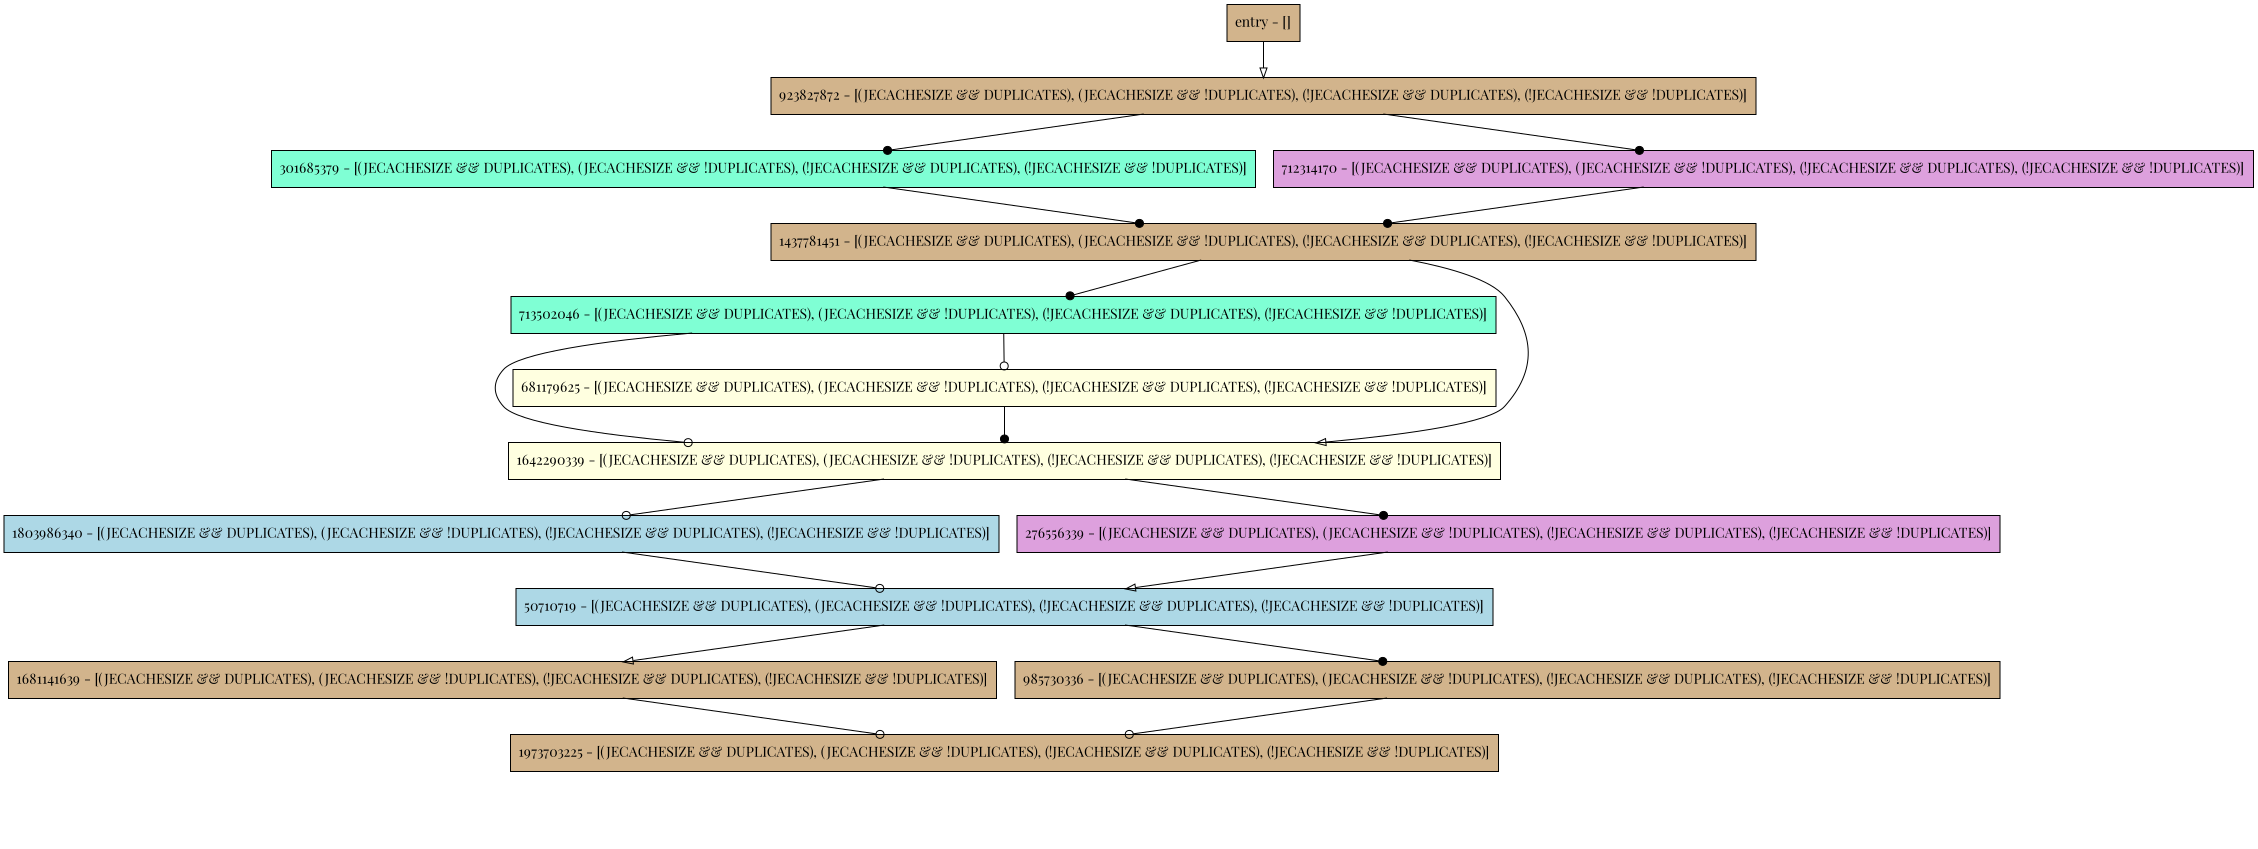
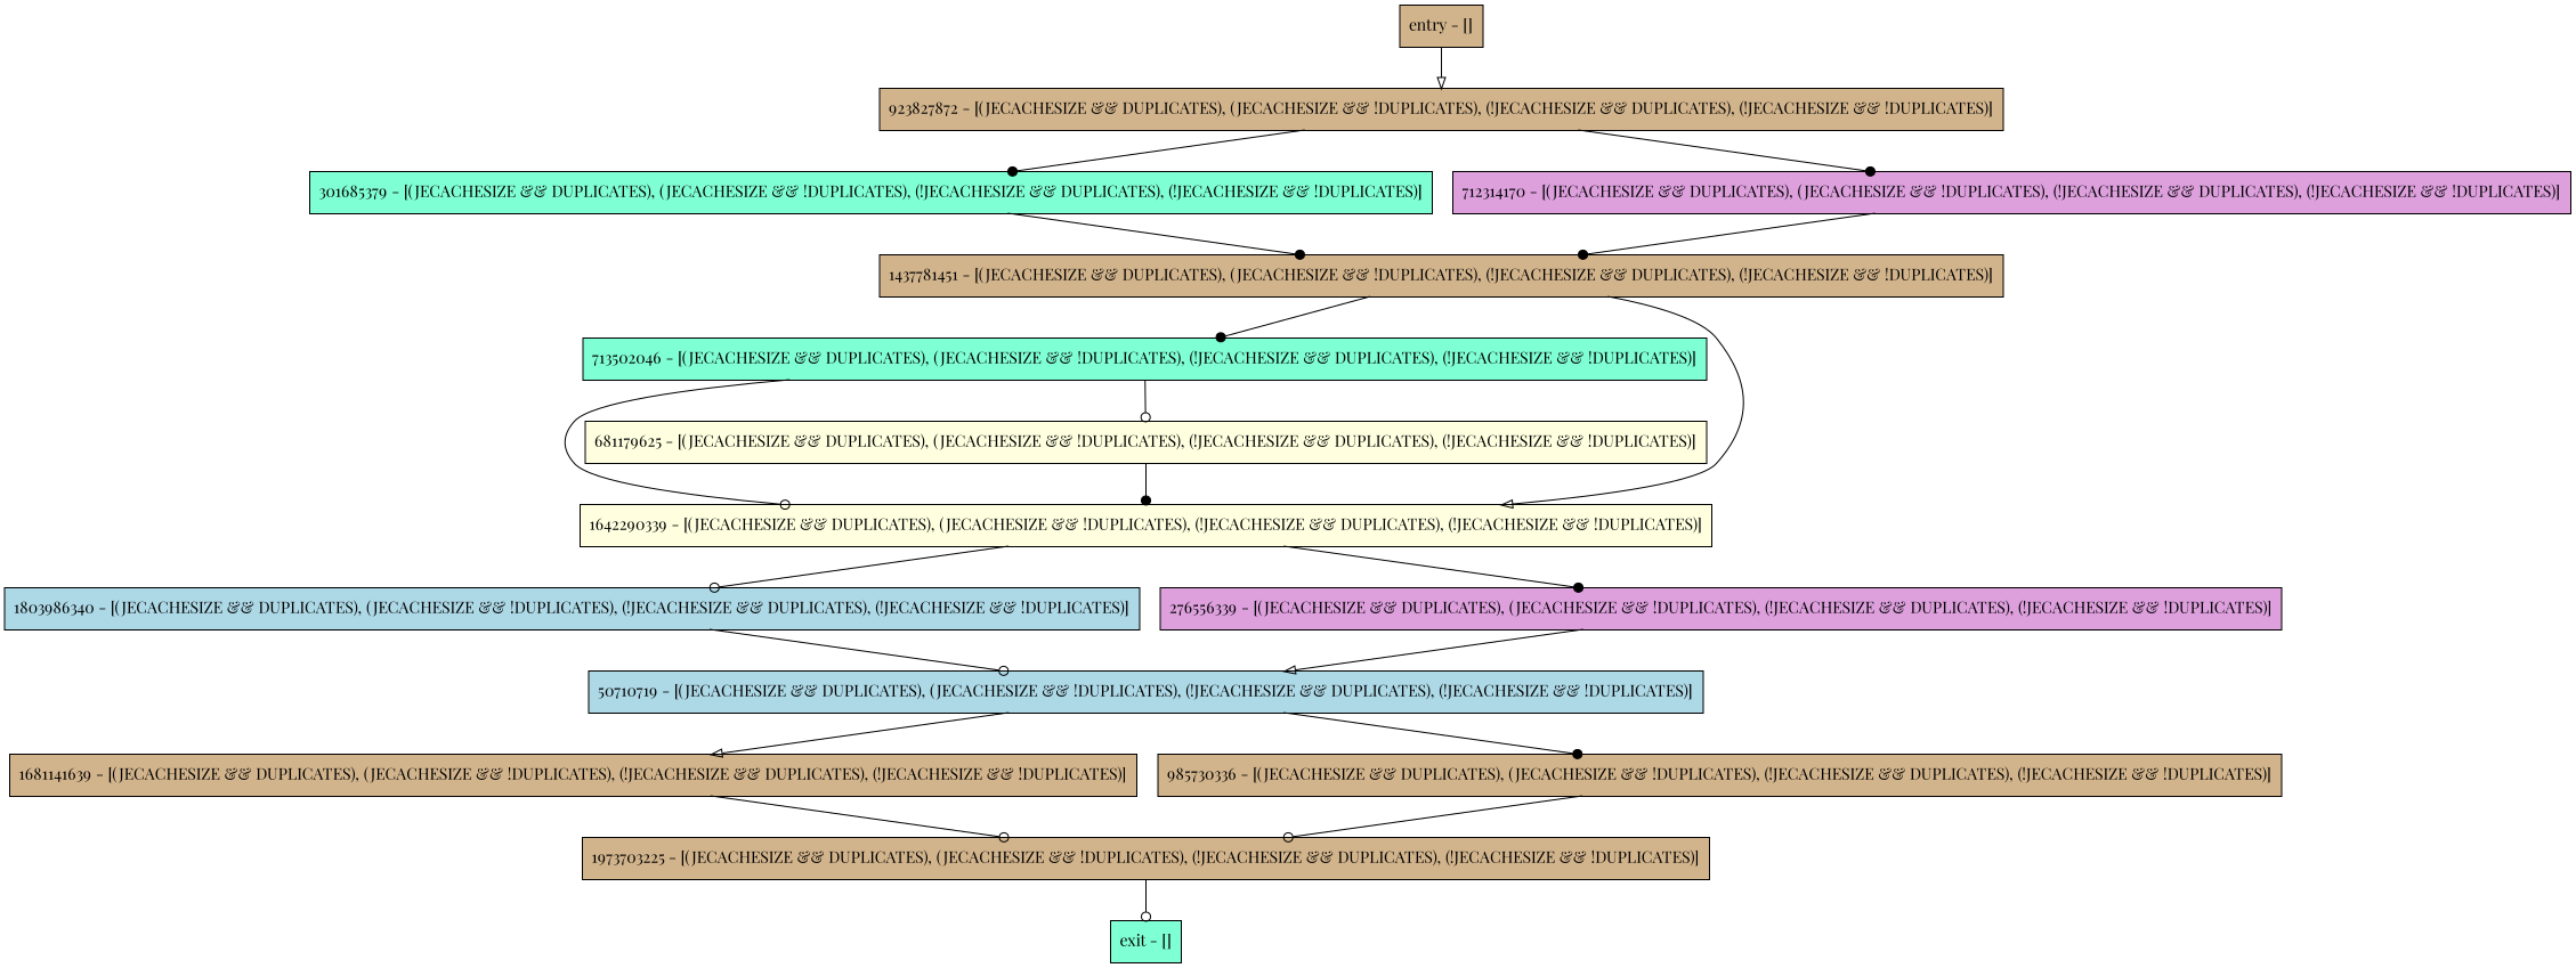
  digraph {
    fontname="Playfair Display"
    node [shape=record style=filled fillcolor=tan fontname="Playfair Display"]
    edge [arrowhead=dot fontname="Playfair Display"]
    n1 [label="713502046 - [(JECACHESIZE && DUPLICATES), (JECACHESIZE && !DUPLICATES), (!JECACHESIZE && DUPLICATES), (!JECACHESIZE && !DUPLICATES)]" fillcolor=aquamarine]
    n2 [label="1642290339 - [(JECACHESIZE && DUPLICATES), (JECACHESIZE && !DUPLICATES), (!JECACHESIZE && DUPLICATES), (!JECACHESIZE && !DUPLICATES)]" fillcolor=lightyellow]
    n3 [label="681179625 - [(JECACHESIZE && DUPLICATES), (JECACHESIZE && !DUPLICATES), (!JECACHESIZE && DUPLICATES), (!JECACHESIZE && !DUPLICATES)]" fillcolor=lightyellow]
    n4 [label="301685379 - [(JECACHESIZE && DUPLICATES), (JECACHESIZE && !DUPLICATES), (!JECACHESIZE && DUPLICATES), (!JECACHESIZE && !DUPLICATES)]" fillcolor=aquamarine]
    n5 [label="1437781451 - [(JECACHESIZE && DUPLICATES), (JECACHESIZE && !DUPLICATES), (!JECACHESIZE && DUPLICATES), (!JECACHESIZE && !DUPLICATES)]"]
    n6 [label="50710719 - [(JECACHESIZE && DUPLICATES), (JECACHESIZE && !DUPLICATES), (!JECACHESIZE && DUPLICATES), (!JECACHESIZE && !DUPLICATES)]" fillcolor=lightblue]
    n7 [label="1681141639 - [(JECACHESIZE && DUPLICATES), (JECACHESIZE && !DUPLICATES), (!JECACHESIZE && DUPLICATES), (!JECACHESIZE && !DUPLICATES)]"]
    n8 [label="985730336 - [(JECACHESIZE && DUPLICATES), (JECACHESIZE && !DUPLICATES), (!JECACHESIZE && DUPLICATES), (!JECACHESIZE && !DUPLICATES)]"]
    n9 [label="1803986340 - [(JECACHESIZE && DUPLICATES), (JECACHESIZE && !DUPLICATES), (!JECACHESIZE && DUPLICATES), (!JECACHESIZE && !DUPLICATES)]" fillcolor=lightblue]
    n10 [label="276556339 - [(JECACHESIZE && DUPLICATES), (JECACHESIZE && !DUPLICATES), (!JECACHESIZE && DUPLICATES), (!JECACHESIZE && !DUPLICATES)]" fillcolor=plum]
    n11 [label="1973703225 - [(JECACHESIZE && DUPLICATES), (JECACHESIZE && !DUPLICATES), (!JECACHESIZE && DUPLICATES), (!JECACHESIZE && !DUPLICATES)]"]
    n12 [label="923827872 - [(JECACHESIZE && DUPLICATES), (JECACHESIZE && !DUPLICATES), (!JECACHESIZE && DUPLICATES), (!JECACHESIZE && !DUPLICATES)]"]
    n13 [label="712314170 - [(JECACHESIZE && DUPLICATES), (JECACHESIZE && !DUPLICATES), (!JECACHESIZE && DUPLICATES), (!JECACHESIZE && !DUPLICATES)]" fillcolor=plum]
    n14 [label="entry - []"]
+   n15 [label="exit - []" fillcolor=aquamarine]
    n1 -> n2 [arrowhead=odot]
    n1 -> n3 [arrowhead=odot]
    n2 -> n9 [arrowhead=odot]
    n2 -> n10
    n3 -> n2
    n4 -> n5
    n5 -> n1
    n5 -> n2 [arrowhead=onormal]
    n6 -> n7 [arrowhead=onormal]
    n6 -> n8
    n7 -> n11 [arrowhead=odot]
    n8 -> n11 [arrowhead=odot]
    n9 -> n6 [arrowhead=odot]
    n10 -> n6 [arrowhead=onormal]
+   n11 -> n15 [arrowhead=odot]
    n12 -> n4
    n12 -> n13
    n13 -> n5
    n14 -> n12 [arrowhead=onormal]
  }
